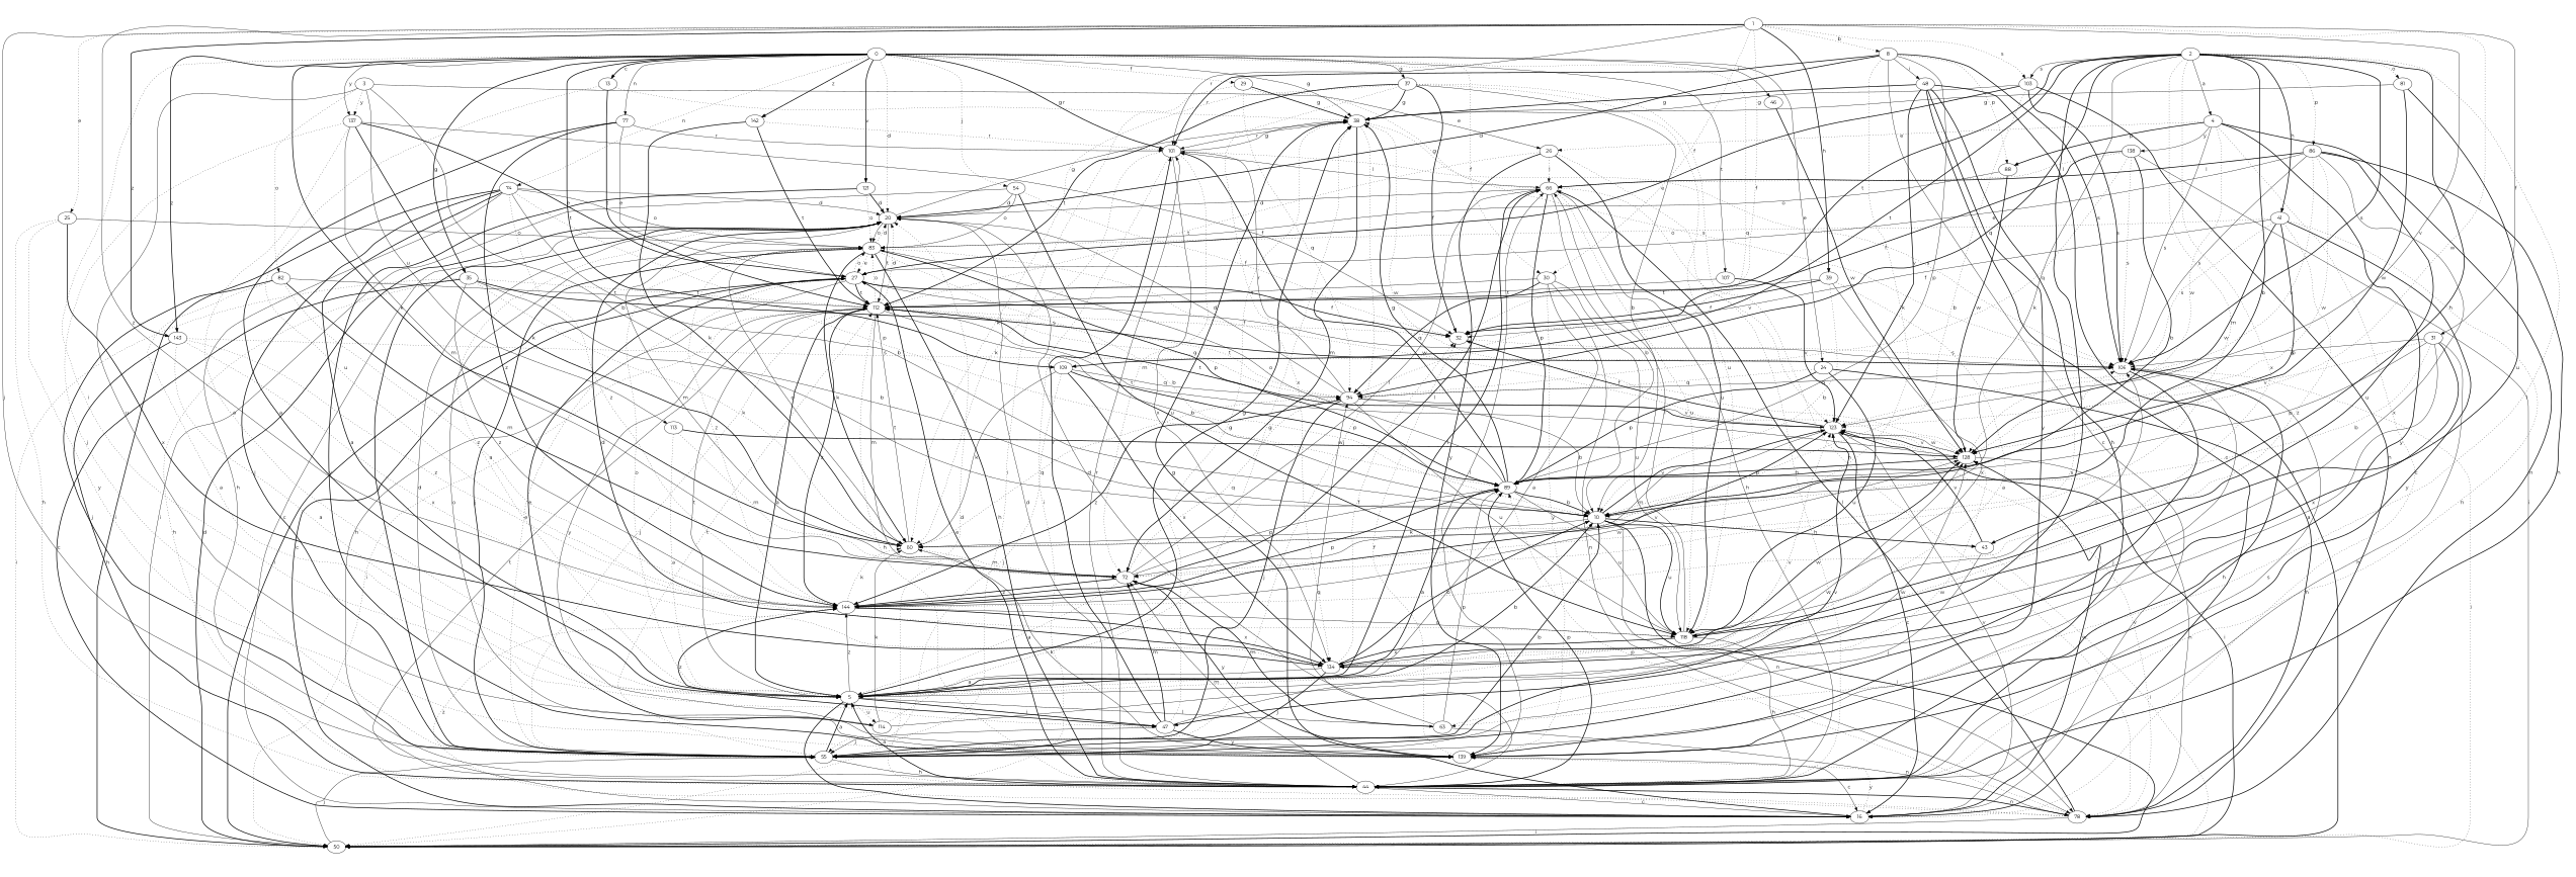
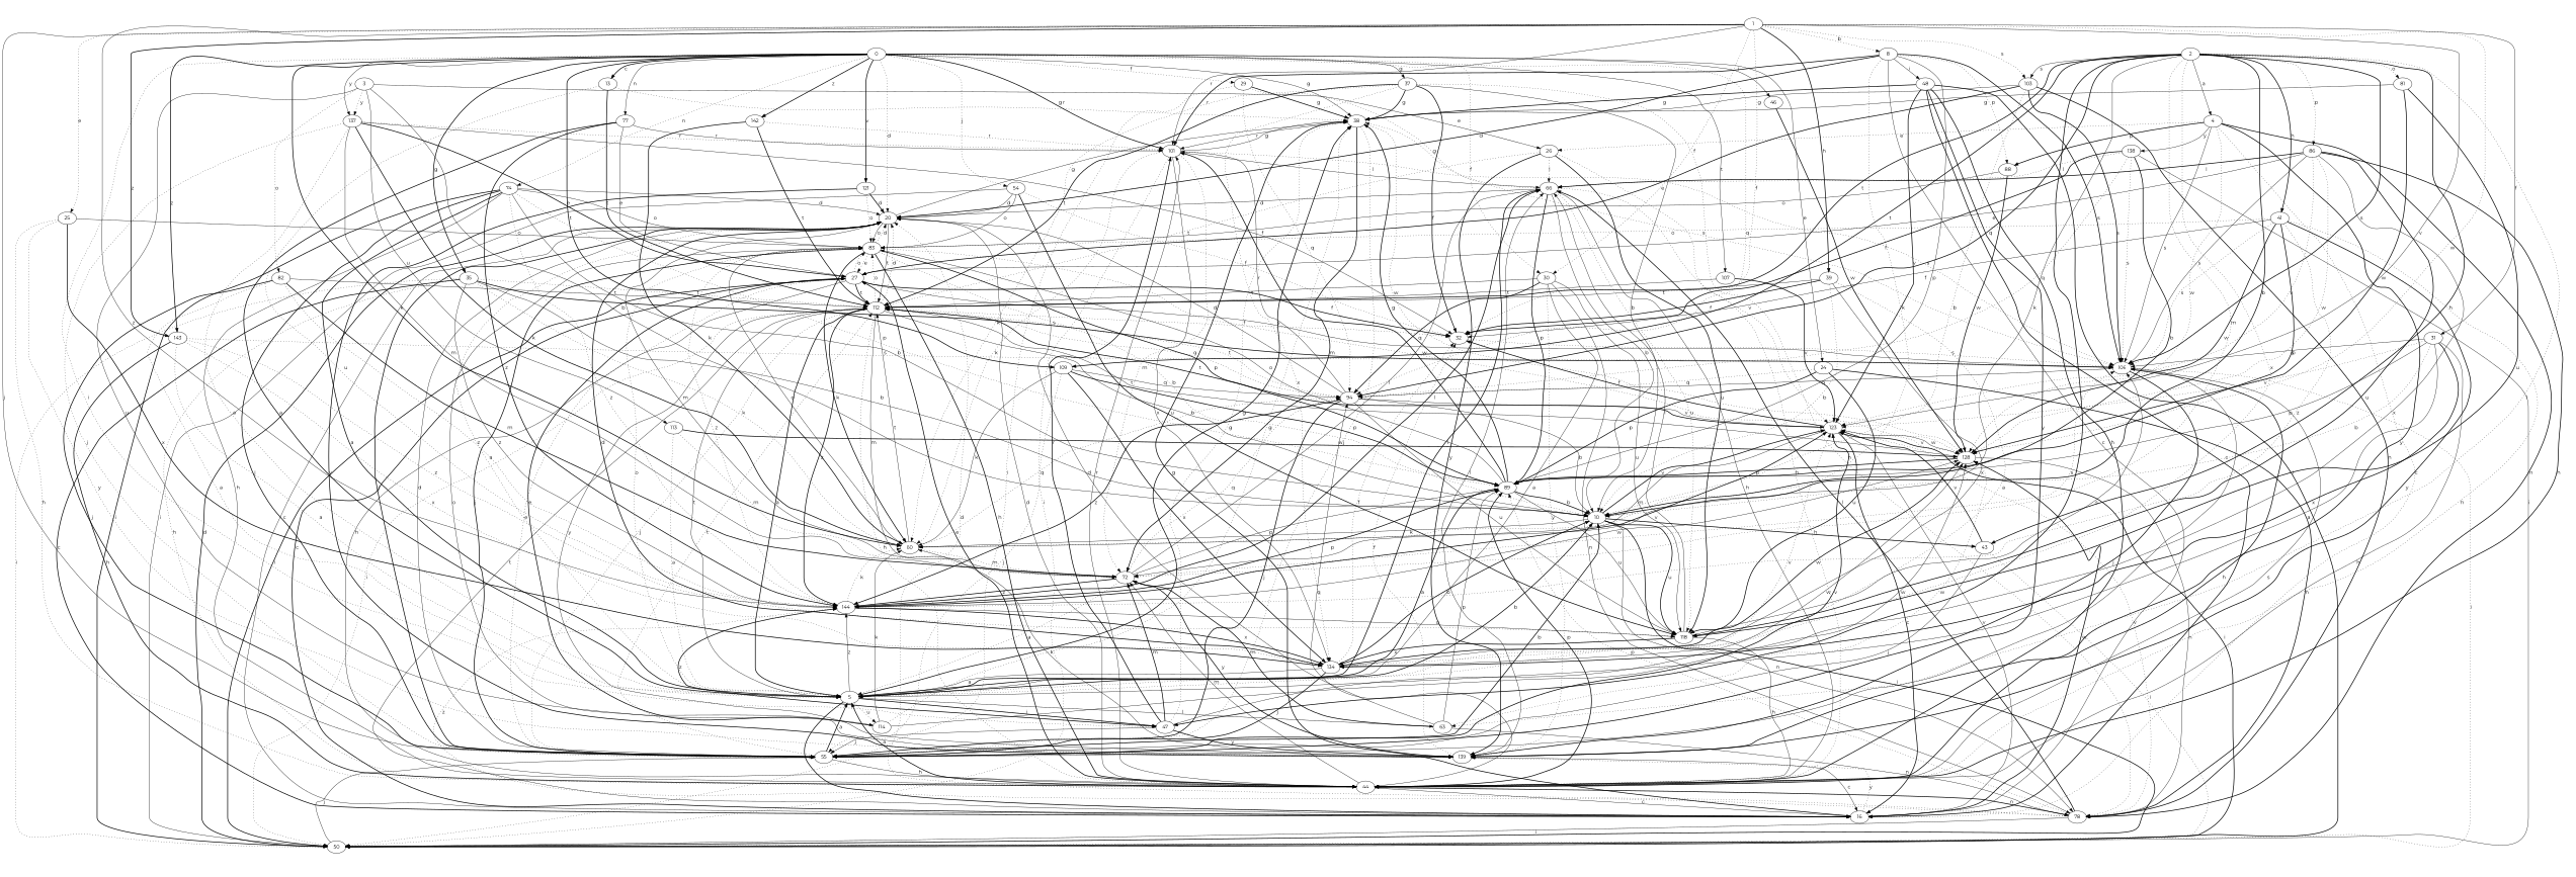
  strict digraph {
    fontname=Montserrat
    node [fontname=Montserrat]
    edge [fontname=Montserrat style=bold]
    0
    13
    20
    24
    29
    30
    35
    37
    38
    46
    47
    54
    60
    74
    77
    94
    101
    107
    109
    121
    137
    142
    143
    112
    118
    55
    72
    16
    5
    83
    78
    89
    106
    50
    139
    144
    10
    44
    32
    134
    128
    27
    123
    66
    1
    8
    25
    31
    39
    103
    88
    48
    2
    4
    41
    43
    63
    81
    86
    26
    138
    3
    82
    113
    114
    0 -> 13 [label=c]
    0 -> 20 [label=d style=dotted]
    0 -> 24 [label=e style=solid]
    0 -> 29 [label=f style=dotted]
    0 -> 30 [label=f style=dotted]
    0 -> 35 [label=g]
    0 -> 37 [label=g style=solid]
    0 -> 38 [label=g style=solid]
    0 -> 46 [label=i style=solid]
    0 -> 47 [label=i style=dotted]
    0 -> 54 [label=j style=dotted]
    0 -> 60 [label=k]
    0 -> 74 [label=n style=dotted]
    0 -> 77 [label=n style=solid]
    0 -> 94 [label=q style=dotted]
    0 -> 101 [label=r]
    0 -> 107 [label=t style=solid]
    0 -> 109 [label=t]
    0 -> 121 [label=v]
    0 -> 137 [label=y style=solid]
    0 -> 142 [label=z]
    0 -> 143 [label=z]
    13 -> 38 [label=g style=dotted]
    13 -> 112 [label=t]
    13 -> 118 [label=u style=dotted]
    20 -> 38 [label=g style=solid]
    20 -> 112 [label=t style=solid]
    20 -> 55 [label=j]
    20 -> 72 [label=m style=solid]
    20 -> 16 [label=c style=solid]
    20 -> 5 [label=a style=dotted]
    20 -> 83 [label=o style=solid]
    24 -> 94 [label=q style=dotted]
    24 -> 118 [label=u]
    24 -> 78 [label=n]
    24 -> 89 [label=p]
    29 -> 38 [label=g]
    29 -> 94 [label=q style=dotted]
    29 -> 106 [label=s style=dotted]
    29 -> 50 [label=i style=dotted]
    30 -> 94 [label=q]
    30 -> 112 [label=t style=solid]
    30 -> 118 [label=u style=solid]
    30 -> 5 [label=a style=solid]
    30 -> 78 [label=n style=solid]
    30 -> 139 [label=y style=dotted]
    35 -> 60 [label=k style=dotted]
    35 -> 112 [label=t style=dotted]
    35 -> 16 [label=c]
    35 -> 106 [label=s]
    35 -> 50 [label=i style=dotted]
    35 -> 144 [label=z style=solid]
    35 -> 10 [label=b style=solid]
    35 -> 44 [label=h style=dotted]
    37 -> 38 [label=g]
    37 -> 60 [label=k style=dotted]
    37 -> 112 [label=t]
-   37 -> 118 [label=u style=dotted]
    37 -> 78 [label=n style=dotted]
    37 -> 10 [label=b style=solid]
    37 -> 32 [label=f]
    37 -> 134 [label=x style=dotted]
    38 -> 101 [label=r style=solid]
    38 -> 55 [label=j style=dotted]
    38 -> 72 [label=m]
    38 -> 128 [label=w style=dotted]
    46 -> 128 [label=w]
    47 -> 38 [label=g style=dotted]
    47 -> 101 [label=r]
    47 -> 55 [label=j style=solid]
    47 -> 72 [label=m]
    47 -> 139 [label=y]
    47 -> 144 [label=z]
    47 -> 128 [label=w style=solid]
    54 -> 20 [label=d style=solid]
    54 -> 118 [label=u]
    54 -> 83 [label=o style=solid]
    54 -> 50 [label=i style=solid]
    54 -> 32 [label=f style=dotted]
    60 -> 94 [label=q style=dotted]
    60 -> 112 [label=t style=solid]
    60 -> 72 [label=m style=dotted]
    60 -> 83 [label=o style=solid]
    74 -> 20 [label=d style=solid]
    74 -> 55 [label=j]
    74 -> 5 [label=a]
    74 -> 83 [label=o style=solid]
    74 -> 89 [label=p style=dotted]
    74 -> 50 [label=i]
    74 -> 144 [label=z style=dotted]
    74 -> 10 [label=b style=solid]
    74 -> 44 [label=h style=solid]
    77 -> 101 [label=r style=solid]
    77 -> 5 [label=a]
    77 -> 144 [label=z]
    77 -> 27 [label=e style=solid]
    94 -> 20 [label=d style=solid]
    94 -> 101 [label=r style=solid]
    94 -> 112 [label=t style=dotted]
    94 -> 118 [label=u style=solid]
    94 -> 55 [label=j]
    94 -> 144 [label=z]
    94 -> 10 [label=b style=solid]
    94 -> 123 [label=v style=solid]
    101 -> 38 [label=g style=solid]
    101 -> 60 [label=k style=dotted]
    101 -> 72 [label=m style=dotted]
    101 -> 106 [label=s style=dotted]
    101 -> 50 [label=i style=dotted]
    101 -> 134 [label=x style=solid]
    101 -> 66 [label=l style=solid]
    107 -> 112 [label=t style=solid]
    107 -> 123 [label=v]
    109 -> 60 [label=k style=solid]
    109 -> 94 [label=q style=solid]
    109 -> 55 [label=j style=dotted]
    109 -> 89 [label=p]
    109 -> 134 [label=x]
    121 -> 20 [label=d]
    121 -> 83 [label=o style=dotted]
    121 -> 139 [label=y]
    137 -> 60 [label=k]
+   137 -> 101 [label=r style=dotted]
    137 -> 55 [label=j style=dotted]
    137 -> 72 [label=m style=solid]
    137 -> 5 [label=a style=dotted]
    137 -> 32 [label=f style=solid]
    137 -> 27 [label=e]
    142 -> 60 [label=k]
    142 -> 101 [label=r style=dotted]
    142 -> 112 [label=t]
    143 -> 5 [label=a style=dotted]
    143 -> 106 [label=s style=dotted]
    143 -> 144 [label=z style=dotted]
    143 -> 44 [label=h]
    143 -> 134 [label=x style=dotted]
    112 -> 20 [label=d style=dotted]
    112 -> 94 [label=q style=dotted]
    112 -> 55 [label=j style=dotted]
    112 -> 72 [label=m style=solid]
    112 -> 5 [label=a]
    112 -> 83 [label=o style=dotted]
    112 -> 50 [label=i style=dotted]
    112 -> 139 [label=y style=solid]
    112 -> 144 [label=z]
    112 -> 10 [label=b style=solid]
    112 -> 44 [label=h style=dotted]
    112 -> 32 [label=f style=dotted]
    118 -> 106 [label=s style=solid]
    118 -> 44 [label=h style=solid]
    118 -> 134 [label=x]
    118 -> 66 [label=l style=solid]
    55 -> 20 [label=d style=solid]
    55 -> 112 [label=t style=dotted]
    55 -> 5 [label=a]
    55 -> 106 [label=s style=solid]
    55 -> 10 [label=b]
    55 -> 44 [label=h style=solid]
    55 -> 27 [label=e style=dotted]
    55 -> 123 [label=v]
    72 -> 94 [label=q style=dotted]
    72 -> 5 [label=a style=dotted]
    72 -> 89 [label=p style=solid]
    72 -> 106 [label=s style=dotted]
    72 -> 139 [label=y]
    72 -> 144 [label=z]
    72 -> 66 [label=l style=solid]
    16 -> 38 [label=g]
    16 -> 112 [label=t style=solid]
    16 -> 139 [label=y style=dotted]
    16 -> 128 [label=w]
    16 -> 123 [label=v style=solid]
    5 -> 38 [label=g]
    5 -> 47 [label=i]
    5 -> 112 [label=t style=solid]
    5 -> 16 [label=c]
    5 -> 83 [label=o style=dotted]
    5 -> 144 [label=z style=solid]
    5 -> 10 [label=b]
    5 -> 123 [label=v style=dotted]
    5 -> 66 [label=l]
    5 -> 63 [label=l style=solid]
    5 -> 114 [label=u style=dotted]
    83 -> 20 [label=d style=dotted]
    83 -> 60 [label=k]
    83 -> 55 [label=j]
    83 -> 89 [label=p]
    83 -> 144 [label=z style=dotted]
    83 -> 10 [label=b style=dotted]
    83 -> 44 [label=h]
    83 -> 128 [label=w style=dotted]
    83 -> 27 [label=e style=dotted]
    78 -> 20 [label=d style=dotted]
    78 -> 89 [label=p style=dotted]
    78 -> 50 [label=i style=solid]
    78 -> 144 [label=z style=dotted]
    78 -> 123 [label=v style=dotted]
    78 -> 66 [label=l]
    89 -> 38 [label=g]
    89 -> 101 [label=r]
    89 -> 118 [label=u style=solid]
    89 -> 5 [label=a]
    89 -> 83 [label=o style=solid]
    89 -> 10 [label=b]
    106 -> 94 [label=q style=solid]
    106 -> 55 [label=j]
    106 -> 50 [label=i style=dotted]
    106 -> 44 [label=h]
    50 -> 20 [label=d]
    50 -> 55 [label=j style=solid]
    139 -> 60 [label=k style=solid]
    139 -> 16 [label=c style=solid]
    139 -> 83 [label=o style=solid]
    139 -> 32 [label=f style=dotted]
    139 -> 66 [label=l style=solid]
    144 -> 60 [label=k style=dotted]
    144 -> 118 [label=u style=solid]
    144 -> 89 [label=p]
    144 -> 134 [label=x]
    144 -> 128 [label=w style=solid]
    144 -> 123 [label=v]
    144 -> 66 [label=l]
    10 -> 60 [label=k style=solid]
    10 -> 118 [label=u]
    10 -> 78 [label=n style=solid]
    10 -> 50 [label=i]
    10 -> 123 [label=v]
    10 -> 43 [label=h]
    44 -> 20 [label=d style=solid]
    44 -> 94 [label=q style=solid]
    44 -> 101 [label=r style=solid]
    44 -> 72 [label=m style=solid]
    44 -> 16 [label=c style=solid]
    44 -> 5 [label=a]
    44 -> 78 [label=n]
    44 -> 89 [label=p]
    44 -> 106 [label=s style=solid]
    44 -> 27 [label=e]
    32 -> 106 [label=s style=dotted]
    134 -> 20 [label=d]
    134 -> 55 [label=j]
    134 -> 5 [label=a style=solid]
    134 -> 10 [label=b]
    134 -> 32 [label=f style=dotted]
    134 -> 128 [label=w]
    128 -> 112 [label=t style=solid]
    128 -> 78 [label=n style=solid]
    128 -> 89 [label=p]
    128 -> 123 [label=v style=dotted]
    27 -> 112 [label=t]
    27 -> 16 [label=c]
    27 -> 83 [label=o style=dotted]
    27 -> 106 [label=s style=solid]
    27 -> 50 [label=i]
    27 -> 44 [label=h style=solid]
    27 -> 32 [label=f]
    123 -> 112 [label=t]
    123 -> 72 [label=m style=solid]
    123 -> 16 [label=c]
    123 -> 50 [label=i]
    123 -> 32 [label=f]
    123 -> 128 [label=w style=solid]
    66 -> 20 [label=d style=solid]
    66 -> 38 [label=g style=dotted]
    66 -> 118 [label=u style=dotted]
    66 -> 89 [label=p]
    66 -> 10 [label=b style=solid]
    66 -> 44 [label=h style=solid]
    66 -> 123 [label=v style=dotted]
    1 -> 30 [label=f style=dotted]
    1 -> 101 [label=r style=solid]
    1 -> 143 [label=z]
    1 -> 55 [label=j style=solid]
    1 -> 144 [label=z style=solid]
    1 -> 32 [label=f style=dotted]
    1 -> 128 [label=w style=dotted]
    1 -> 123 [label=v style=solid]
    1 -> 8 [label=b style=dotted]
    1 -> 25 [label=e style=dotted]
    1 -> 31 [label=f style=solid]
    1 -> 39 [label=h]
    1 -> 103 [label=s style=dotted]
    8 -> 20 [label=d]
    8 -> 60 [label=k style=dotted]
    8 -> 101 [label=r]
    8 -> 16 [label=c style=solid]
    8 -> 89 [label=p style=solid]
    8 -> 106 [label=s]
    8 -> 88 [label=p style=dotted]
    8 -> 48 [label=i style=solid]
    25 -> 83 [label=o style=solid]
    25 -> 139 [label=y style=dotted]
    25 -> 44 [label=h style=dotted]
    25 -> 134 [label=x]
    31 -> 5 [label=a style=solid]
    31 -> 89 [label=p style=solid]
    31 -> 106 [label=s style=solid]
    31 -> 10 [label=b style=dotted]
    31 -> 44 [label=h style=solid]
    31 -> 134 [label=x]
    31 -> 123 [label=v style=dotted]
    39 -> 112 [label=t style=solid]
    39 -> 5 [label=a style=dotted]
    39 -> 10 [label=b style=dotted]
    39 -> 32 [label=f]
    39 -> 134 [label=x style=solid]
    103 -> 38 [label=g style=solid]
    103 -> 78 [label=n]
    103 -> 106 [label=s]
    103 -> 10 [label=b style=dotted]
    103 -> 27 [label=e]
    88 -> 83 [label=o style=solid]
    88 -> 128 [label=w]
    48 -> 38 [label=g]
    48 -> 16 [label=c]
    48 -> 50 [label=i]
    48 -> 139 [label=y]
    48 -> 44 [label=h]
    48 -> 123 [label=v]
    2 -> 47 [label=i]
    2 -> 60 [label=k style=solid]
    2 -> 94 [label=q]
    2 -> 109 [label=t]
    2 -> 112 [label=t]
    2 -> 72 [label=m style=dotted]
    2 -> 106 [label=s]
    2 -> 10 [label=b]
    2 -> 134 [label=x style=dotted]
    2 -> 103 [label=s style=solid]
    2 -> 4 [label=a style=solid]
    2 -> 41 [label=h]
    2 -> 43 [label=h]
    2 -> 63 [label=l style=dotted]
    2 -> 81 [label=o style=dotted]
    2 -> 86 [label=p style=dotted]
    4 -> 16 [label=c style=dotted]
    4 -> 78 [label=n]
    4 -> 106 [label=s style=solid]
    4 -> 139 [label=y]
    4 -> 128 [label=w style=dotted]
    4 -> 88 [label=p]
    4 -> 26 [label=e style=dotted]
    4 -> 138 [label=y style=solid]
    41 -> 83 [label=o style=dotted]
    41 -> 89 [label=p]
    41 -> 106 [label=s style=dotted]
    41 -> 139 [label=y]
    41 -> 144 [label=z style=dotted]
    41 -> 44 [label=h style=dotted]
    41 -> 32 [label=f style=solid]
    41 -> 128 [label=w]
    43 -> 55 [label=j style=solid]
    43 -> 50 [label=i style=dotted]
    43 -> 123 [label=v]
    63 -> 20 [label=d style=solid]
    63 -> 72 [label=m]
    63 -> 78 [label=n style=solid]
    63 -> 89 [label=p style=solid]
    63 -> 128 [label=w style=dotted]
    81 -> 38 [label=g style=solid]
    81 -> 118 [label=u]
    81 -> 128 [label=w]
    86 -> 118 [label=u]
    86 -> 106 [label=s style=solid]
    86 -> 44 [label=h]
    86 -> 134 [label=x style=solid]
    86 -> 128 [label=w style=dotted]
    86 -> 27 [label=e style=solid]
    86 -> 123 [label=v style=dotted]
    86 -> 66 [label=l]
    26 -> 112 [label=t style=dotted]
    26 -> 118 [label=u]
    26 -> 139 [label=y]
    26 -> 44 [label=h style=dotted]
    26 -> 66 [label=l style=dotted]
    138 -> 94 [label=q style=dotted]
    138 -> 106 [label=s style=dotted]
    138 -> 50 [label=i style=solid]
    138 -> 10 [label=b]
    138 -> 32 [label=f]
    138 -> 66 [label=l style=dotted]
    3 -> 137 [label=y style=dotted]
    3 -> 10 [label=b style=solid]
    3 -> 26 [label=e style=solid]
    3 -> 82 [label=o style=dotted]
    3 -> 113 [label=u style=solid]
    3 -> 114 [label=u style=solid]
    82 -> 112 [label=t style=solid]
    82 -> 55 [label=j]
    82 -> 72 [label=m]
    82 -> 5 [label=a style=dotted]
    82 -> 144 [label=z style=dotted]
    113 -> 72 [label=m style=dotted]
    113 -> 5 [label=a style=dotted]
    113 -> 128 [label=w]
    114 -> 38 [label=g style=dotted]
    114 -> 60 [label=k style=solid]
    114 -> 128 [label=w style=solid]
    114 -> 27 [label=e]
  }
